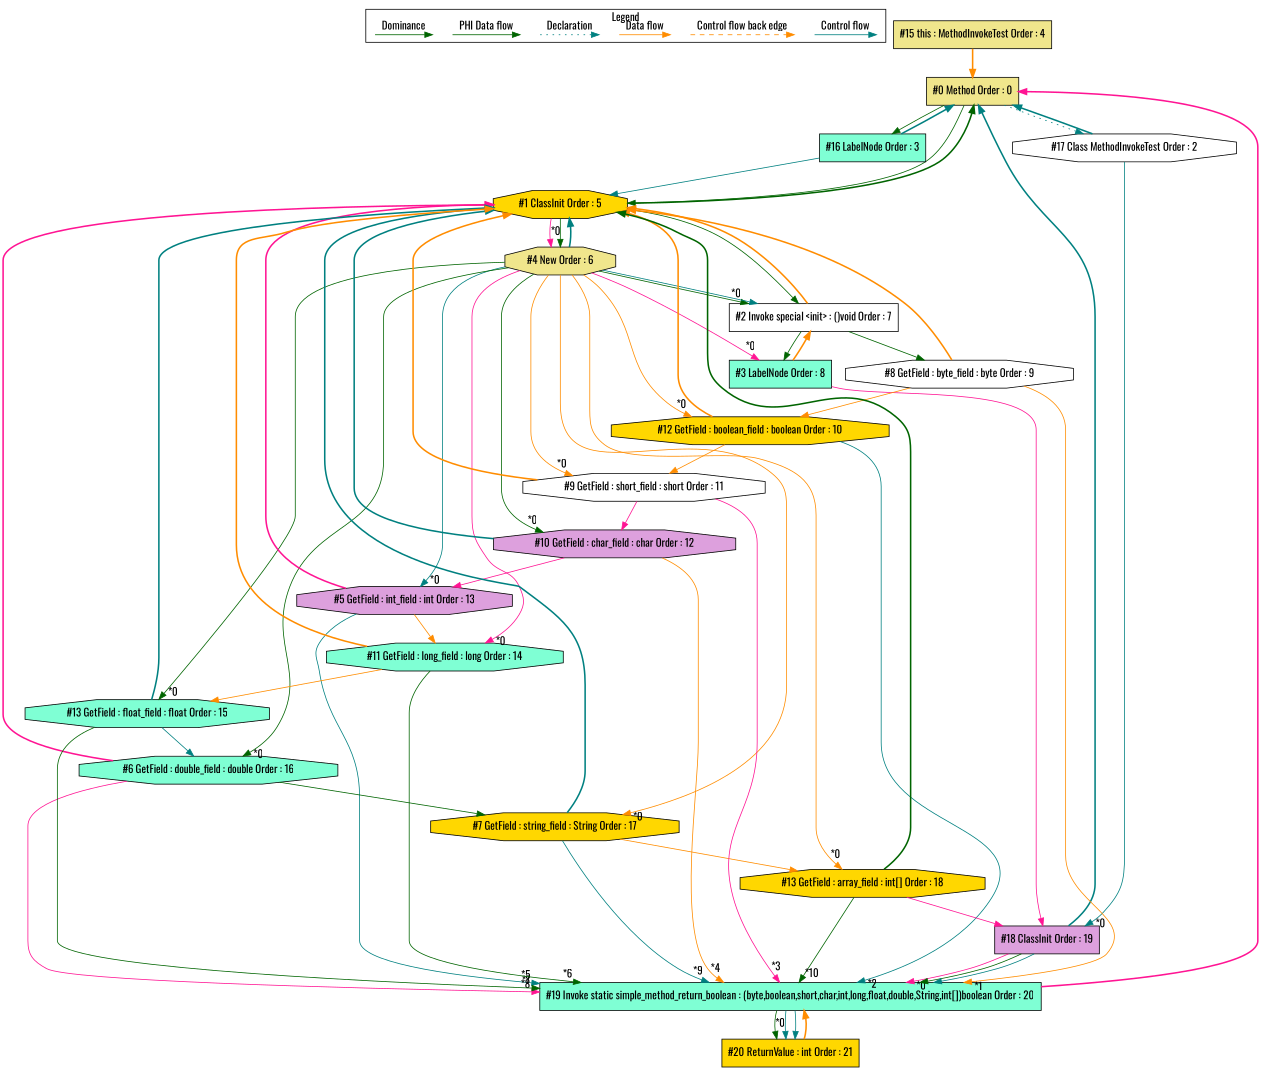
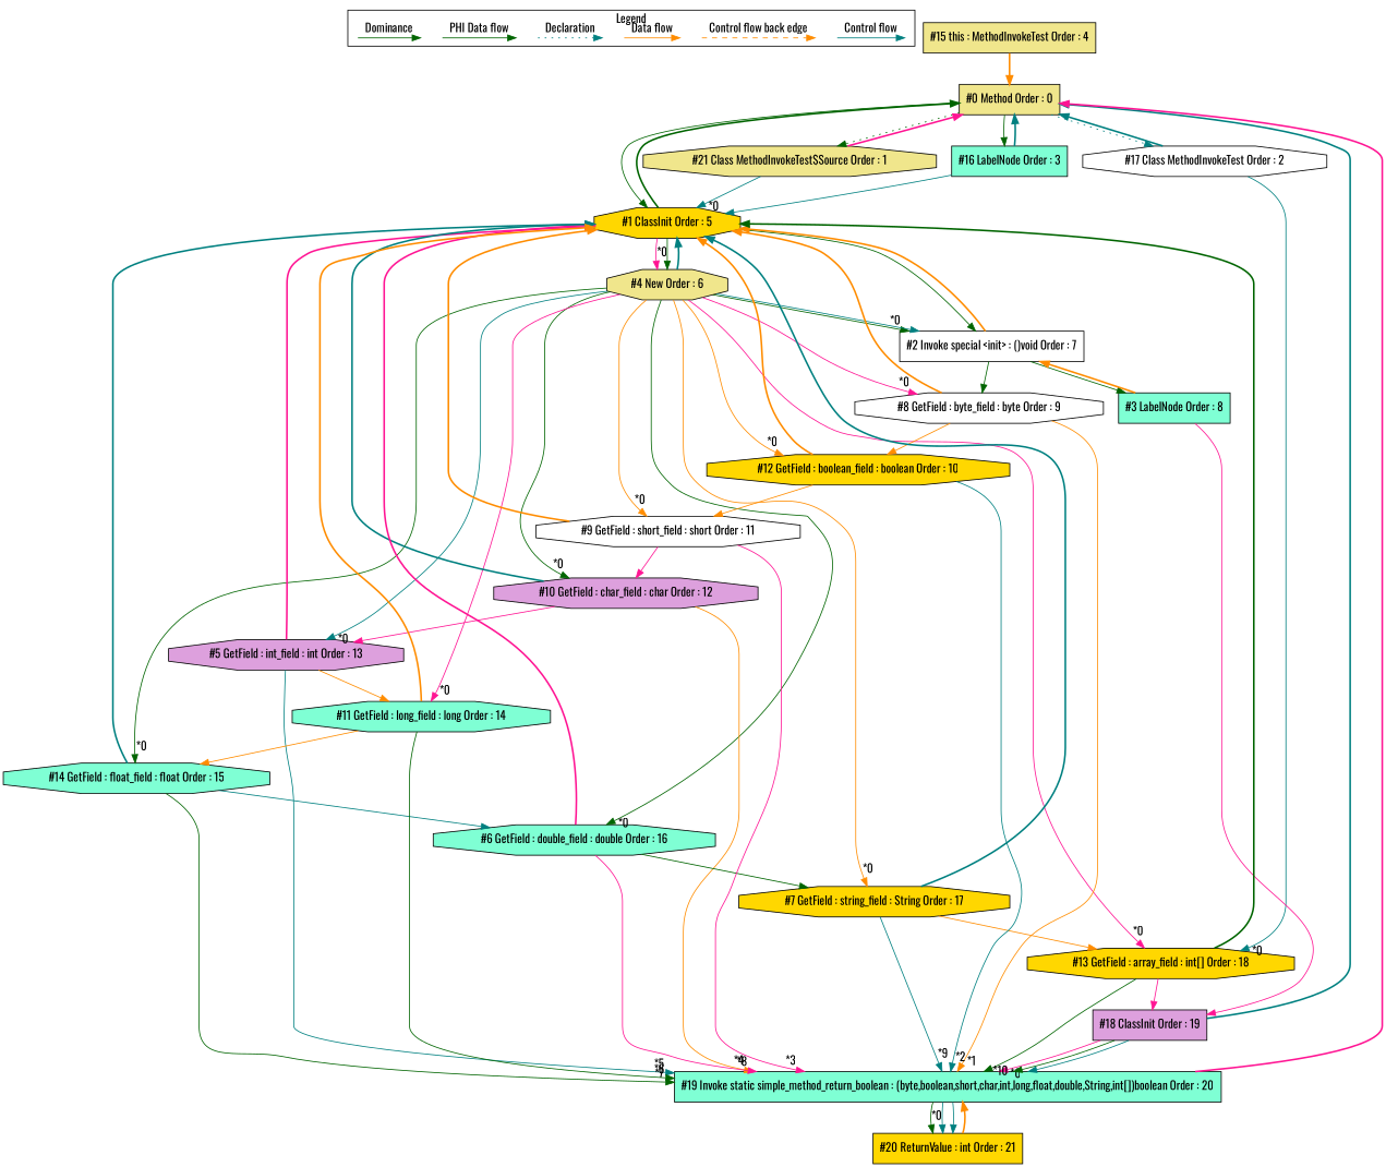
  digraph {
    fontname=Oswald
    node [fontname=Oswald shape=octagon style=filled]
    edge [color=teal fontname=Oswald]
    c0 [shape=point style=invis]
    c1 [shape=point style=invis]
    c2 [shape=point style=invis]
    c3 [shape=point style=invis]
    d0 [shape=point style=invis]
    d1 [shape=point style=invis]
    d2 [shape=point style=invis]
    d3 [shape=point style=invis]
    d4 [shape=point style=invis]
    d5 [shape=point style=invis]
    d6 [shape=point style=invis]
    d7 [shape=point style=invis]
    n13 [fillcolor=khaki label="#0 Method Order : 0" shape=box]
    n14 [fillcolor=gold label="#1 ClassInit Order : 5"]
+   n15 [fillcolor=khaki label="#21 Class MethodInvokeTest$Source Order : 1"]
    n16 [fillcolor=aquamarine label="#16 LabelNode Order : 3" shape=box]
    n17 [fillcolor=white label="#17 Class MethodInvokeTest Order : 2"]
    n18 [fillcolor=white label="#2 Invoke special <init> : ()void Order : 7" shape=box]
    n19 [fillcolor=khaki label="#4 New Order : 6"]
    n20 [fillcolor=khaki label="#15 this : MethodInvokeTest Order : 4" shape=box]
    n21 [fillcolor=plum label="#18 ClassInit Order : 19" shape=box]
    n22 [fillcolor=aquamarine label="#3 LabelNode Order : 8" shape=box]
    n23 [fillcolor=white label="#8 GetField : byte_field : byte Order : 9"]
    n24 [fillcolor=plum label="#5 GetField : int_field : int Order : 13"]
    n25 [fillcolor=plum label="#10 GetField : char_field : char Order : 12"]
    n26 [fillcolor=aquamarine label="#6 GetField : double_field : double Order : 16"]
-   n27 [fillcolor=aquamarine label="#13 GetField : float_field : float Order : 15"]
+   n27 [fillcolor=aquamarine label="#14 GetField : float_field : float Order : 15"]
    n28 [fillcolor=gold label="#7 GetField : string_field : String Order : 17"]
    n29 [fillcolor=white label="#9 GetField : short_field : short Order : 11"]
    n30 [fillcolor=gold label="#12 GetField : boolean_field : boolean Order : 10"]
    n31 [fillcolor=aquamarine label="#11 GetField : long_field : long Order : 14"]
    n32 [fillcolor=gold label="#13 GetField : array_field : int[] Order : 18"]
    n33 [fillcolor=aquamarine label="#19 Invoke static simple_method_return_boolean : (byte,boolean,short,char,int,long,float,double,String,int[])boolean Order : 20" shape=box]
    n34 [fillcolor=gold label="#20 ReturnValue : int Order : 21" shape=box]
    subgraph cluster_1 {
      label=Legend
      subgraph sub_2 {
        label=Legend
        rank=same
        c0
        c1
        c2
        c3
        d0
        d1
        d2
        d3
        d4
        d5
        d6
        d7
      }
    }
    c0 -> c1 [label="Control flow" style=solid]
    c2 -> c3 [color=darkorange label="Control flow back edge" style=dashed]
    d0 -> d1 [color=darkorange label="Data flow"]
    d2 -> d3 [label=Declaration style=dotted]
    d4 -> d5 [color=darkgreen label="PHI Data flow"]
    d6 -> d7 [color=darkgreen label=Dominance]
    n13 -> n14 [color=darkgreen]
+   n13 -> n15 [color=darkgreen style=dotted]
    n13 -> n16 [color=darkgreen fontcolor=red labeldistance=2]
    n13 -> n17 [style=dotted]
    n14 -> n13 [color=darkgreen dir=forward penwidth=2]
    n14 -> n18 [color=darkgreen fontcolor=red labeldistance=2]
    n14 -> n19 [color=deeppink headlabel="*0" labeldistance=2]
    n14 -> n19 [color=darkgreen]
+   n15 -> n13 [color=deeppink dir=forward penwidth=2]
+   n15 -> n14 [headlabel="*0" labeldistance=2]
    n16 -> n13 [dir=forward penwidth=2]
    n16 -> n14 [fontcolor=red labeldistance=2]
    n17 -> n13 [dir=forward penwidth=2]
-   n17 -> n21 [headlabel="*0" labeldistance=2]
+   n17 -> n32 [headlabel="*0" labeldistance=2]
    n18 -> n14 [color=darkorange dir=forward penwidth=2]
    n18 -> n22 [color=darkgreen fontcolor=red labeldistance=2]
    n18 -> n23 [color=darkgreen]
    n19 -> n14 [dir=forward penwidth=2]
    n19 -> n18 [color=darkgreen headlabel="*0" labeldistance=2]
    n19 -> n18
-   n19 -> n22 [color=deeppink headlabel="*0" labeldistance=2]
+   n19 -> n23 [color=deeppink headlabel="*0" labeldistance=2]
    n19 -> n24 [headlabel="*0" labeldistance=2]
    n19 -> n25 [color=darkgreen headlabel="*0" labeldistance=2]
    n19 -> n26 [color=darkgreen headlabel="*0" labeldistance=2]
    n19 -> n27 [color=darkgreen headlabel="*0" labeldistance=2]
    n19 -> n28 [color=darkorange headlabel="*0" labeldistance=2]
    n19 -> n29 [color=darkorange headlabel="*0" labeldistance=2]
    n19 -> n30 [color=darkorange headlabel="*0" labeldistance=2]
    n19 -> n31 [color=deeppink headlabel="*0" labeldistance=2]
-   n19 -> n32 [color=darkorange headlabel="*0" labeldistance=2]
+   n19 -> n32 [color=deeppink headlabel="*0" labeldistance=2]
    n20 -> n13 [color=darkorange dir=forward penwidth=2]
    n21 -> n13 [dir=forward penwidth=2]
    n21 -> n33 [color=deeppink headlabel="*0" labeldistance=2]
    n21 -> n33 [color=darkgreen]
    n21 -> n33 [fontcolor=red labeldistance=2]
    n22 -> n18 [color=darkorange dir=forward penwidth=2]
    n22 -> n21 [color=deeppink fontcolor=red labeldistance=2]
    n23 -> n14 [color=darkorange dir=forward penwidth=2]
    n23 -> n30 [color=darkorange]
    n23 -> n33 [color=darkorange headlabel="*1" labeldistance=2]
    n24 -> n14 [color=deeppink dir=forward penwidth=2]
    n24 -> n31 [color=darkorange]
    n24 -> n33 [headlabel="*5" labeldistance=2]
    n25 -> n14 [dir=forward penwidth=2]
    n25 -> n24 [color=deeppink]
    n25 -> n33 [color=darkorange headlabel="*4" labeldistance=2]
    n26 -> n14 [color=deeppink dir=forward penwidth=2]
    n26 -> n28 [color=darkgreen]
    n26 -> n33 [color=deeppink headlabel="*8" labeldistance=2]
    n27 -> n14 [dir=forward penwidth=2]
    n27 -> n26
    n27 -> n33 [color=darkgreen headlabel="*7" labeldistance=2]
    n28 -> n14 [dir=forward penwidth=2]
    n28 -> n32 [color=darkorange]
    n28 -> n33 [headlabel="*9" labeldistance=2]
    n29 -> n14 [color=darkorange dir=forward penwidth=2]
    n29 -> n25 [color=deeppink]
    n29 -> n33 [color=deeppink headlabel="*3" labeldistance=2]
    n30 -> n14 [color=darkorange dir=forward penwidth=2]
    n30 -> n29 [color=darkorange]
    n30 -> n33 [headlabel="*2" labeldistance=2]
    n31 -> n14 [color=darkorange dir=forward penwidth=2]
    n31 -> n27 [color=darkorange]
    n31 -> n33 [color=darkgreen headlabel="*6" labeldistance=2]
    n32 -> n14 [color=darkgreen dir=forward penwidth=2]
    n32 -> n21 [color=deeppink]
    n32 -> n33 [color=darkgreen headlabel="*10" labeldistance=2]
    n33 -> n13 [color=deeppink dir=forward penwidth=2]
    n33 -> n34 [color=darkgreen headlabel="*0" labeldistance=2]
    n33 -> n34 [fontcolor=red labeldistance=2]
    n33 -> n34
    n34 -> n33 [color=darkorange dir=forward penwidth=2]
  }
